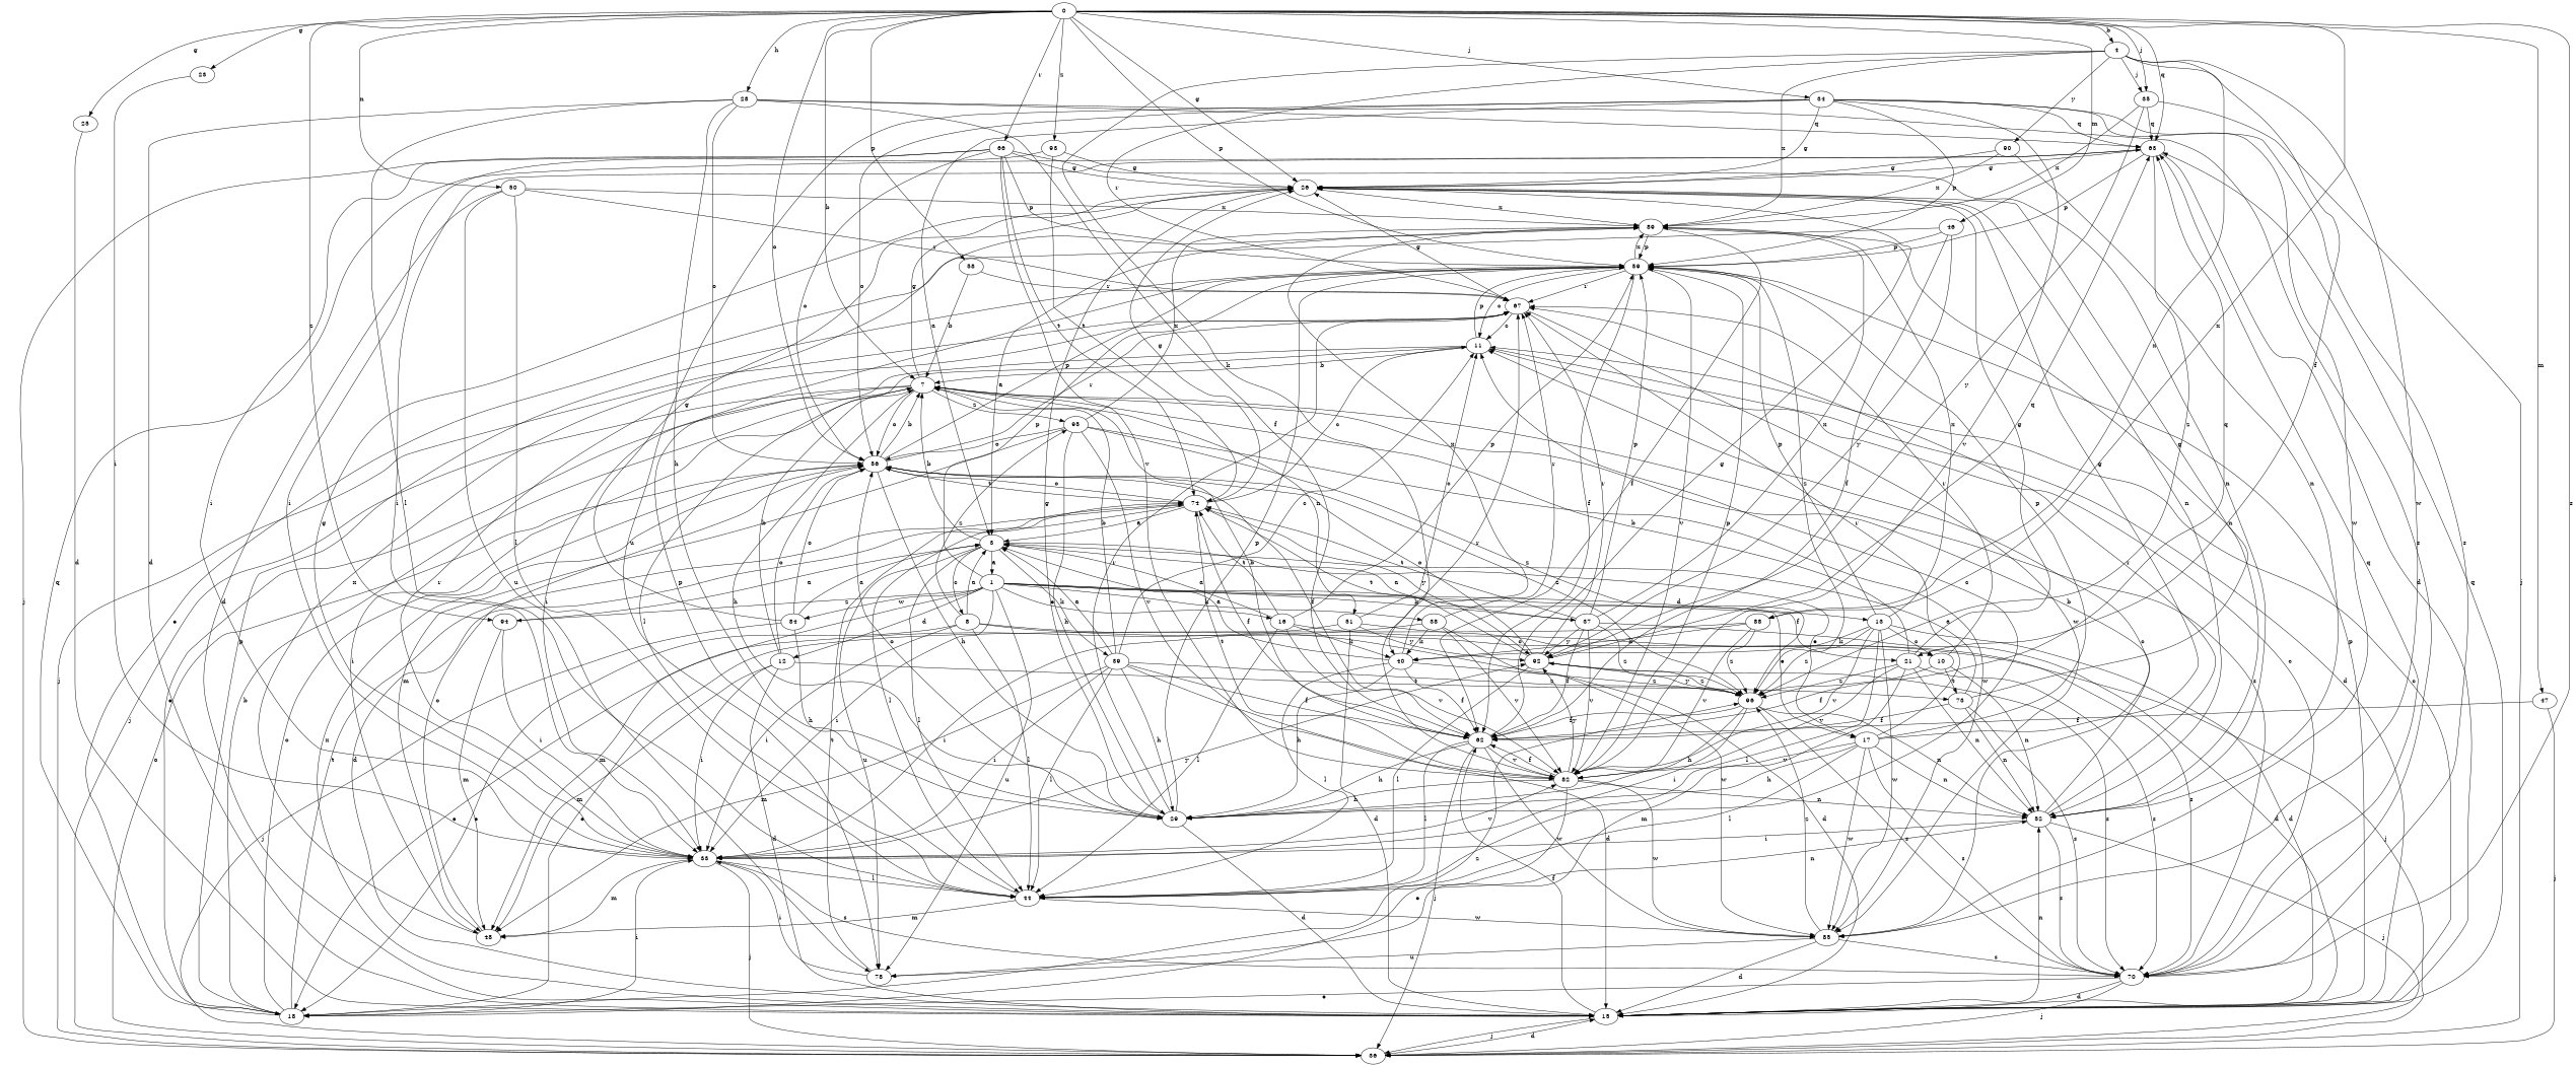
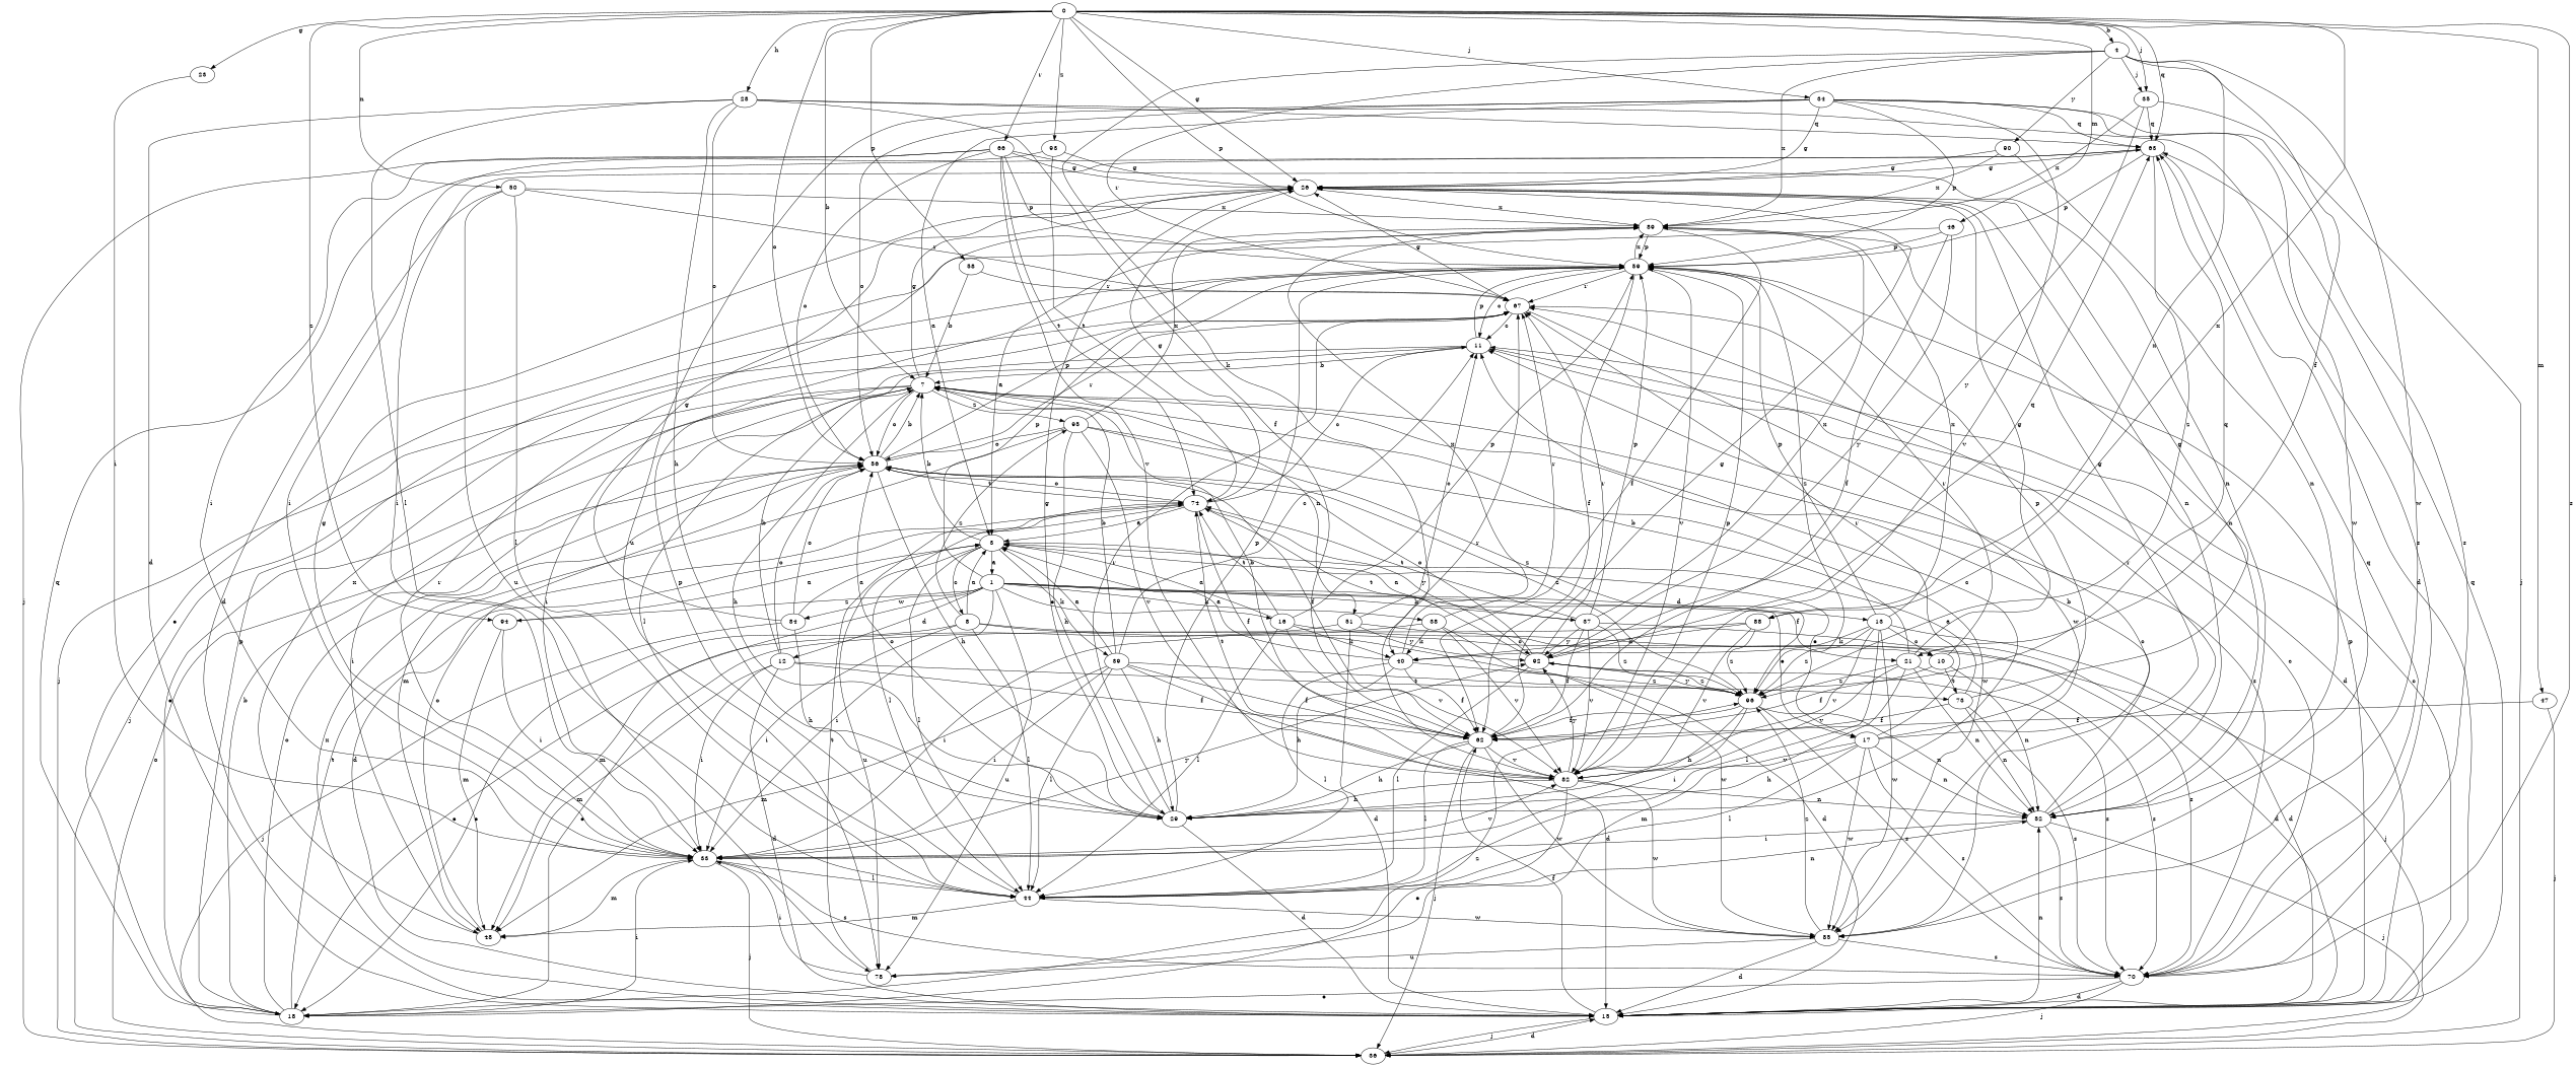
  strict digraph {
    0
    4
    7
    23
-   25
    26
    28
    34
    35
    46
    47
    50
    56
    58
    59
    63
    66
    70
    88
    93
    94
    21
    40
    67
    85
    89
    90
    48
    18
    29
    36
    51
    95
    33
    15
    52
    44
    n38 [label=62]
    78
    3
    82
    92
    96
    74
    11
    1
    12
    13
    16
    17
    37
    38
    84
    73
    10
    8
    39
    0 -> 4 [label=b]
    0 -> 7 [label=b]
    0 -> 23 [label=g]
-   0 -> 25 [label=g]
    0 -> 26 [label=g]
    0 -> 28 [label=h]
    0 -> 34 [label=j]
    0 -> 35 [label=j]
    0 -> 46 [label=m]
    0 -> 47 [label=m]
    0 -> 50 [label=n]
    0 -> 56 [label=o]
    0 -> 58 [label=p]
    0 -> 59 [label=p]
    0 -> 63 [label=q]
    0 -> 66 [label=r]
    0 -> 70 [label=s]
    0 -> 88 [label=x]
    0 -> 93 [label=z]
    0 -> 94 [label=z]
    4 -> 35 [label=j]
    4 -> 88 [label=x]
    4 -> 21 [label=f]
    4 -> 40 [label=k]
    4 -> 67 [label=r]
    4 -> 85 [label=w]
    4 -> 89 [label=x]
    4 -> 90 [label=y]
    7 -> 26 [label=g]
    7 -> 56 [label=o]
    7 -> 70 [label=s]
    7 -> 48 [label=i]
    7 -> 18 [label=e]
    7 -> 29 [label=h]
    7 -> 36 [label=j]
    7 -> 51 [label=n]
    7 -> 95 [label=z]
    23 -> 33 [label=i]
-   25 -> 15 [label=d]
    26 -> 89 [label=x]
    26 -> 52 [label=n]
    28 -> 56 [label=o]
    28 -> 63 [label=q]
    28 -> 70 [label=s]
    28 -> 29 [label=h]
    28 -> 15 [label=d]
    28 -> 44 [label=l]
    28 -> n38 [label=f]
    34 -> 26 [label=g]
    34 -> 56 [label=o]
    34 -> 59 [label=p]
    34 -> 63 [label=q]
    34 -> 70 [label=s]
    34 -> 85 [label=w]
    34 -> 78 [label=u]
    34 -> 3 [label=a]
    34 -> 82 [label=v]
    35 -> 63 [label=q]
    35 -> 89 [label=x]
    35 -> 36 [label=j]
    35 -> 92 [label=y]
    46 -> 59 [label=p]
    46 -> 18 [label=e]
    46 -> n38 [label=f]
    46 -> 92 [label=y]
    47 -> 36 [label=j]
    47 -> n38 [label=f]
    50 -> 67 [label=r]
    50 -> 89 [label=x]
    50 -> 15 [label=d]
    50 -> 44 [label=l]
    50 -> 78 [label=u]
    56 -> 7 [label=b]
    56 -> 59 [label=p]
    56 -> 67 [label=r]
    56 -> 29 [label=h]
    56 -> n38 [label=f]
    56 -> 96 [label=z]
    56 -> 74 [label=t]
    58 -> 7 [label=b]
    58 -> 67 [label=r]
    59 -> 67 [label=r]
    59 -> 89 [label=x]
    59 -> n38 [label=f]
    59 -> 82 [label=v]
    59 -> 96 [label=z]
    59 -> 11 [label=c]
    63 -> 26 [label=g]
    63 -> 59 [label=p]
    63 -> 33 [label=i]
    63 -> 15 [label=d]
    63 -> 96 [label=z]
    66 -> 26 [label=g]
    66 -> 56 [label=o]
    66 -> 59 [label=p]
    66 -> 36 [label=j]
    66 -> 33 [label=i]
    66 -> 52 [label=n]
    66 -> 82 [label=v]
    66 -> 74 [label=t]
    70 -> 63 [label=q]
    70 -> 18 [label=e]
    70 -> 36 [label=j]
    70 -> 15 [label=d]
    70 -> 11 [label=c]
    88 -> 40 [label=k]
    88 -> 18 [label=e]
    88 -> 82 [label=v]
    88 -> 96 [label=z]
    93 -> 26 [label=g]
    93 -> 33 [label=i]
    93 -> 74 [label=t]
    94 -> 48 [label=m]
    94 -> 33 [label=i]
    94 -> 3 [label=a]
    21 -> 7 [label=b]
    21 -> 26 [label=g]
    21 -> 70 [label=s]
    21 -> 52 [label=n]
    21 -> 78 [label=m]
    21 -> 82 [label=v]
    21 -> 96 [label=z]
    40 -> 89 [label=x]
    40 -> 29 [label=h]
    40 -> 44 [label=l]
    40 -> n38 [label=f]
    40 -> 3 [label=a]
    40 -> 96 [label=z]
    67 -> 26 [label=g]
    67 -> 85 [label=w]
    67 -> 36 [label=j]
    67 -> 11 [label=c]
    85 -> 70 [label=s]
    85 -> 15 [label=d]
    85 -> 78 [label=u]
    85 -> 96 [label=z]
    85 -> 11 [label=c]
    89 -> 59 [label=p]
    89 -> 52 [label=n]
    89 -> n38 [label=f]
    89 -> 3 [label=a]
    90 -> 26 [label=g]
    90 -> 89 [label=x]
    90 -> 52 [label=n]
    48 -> 56 [label=o]
    48 -> 89 [label=x]
    18 -> 7 [label=b]
    18 -> 56 [label=o]
    18 -> 59 [label=p]
    18 -> 63 [label=q]
    18 -> 33 [label=i]
    18 -> 96 [label=z]
    18 -> 74 [label=t]
    29 -> 26 [label=g]
    29 -> 56 [label=o]
    29 -> 59 [label=p]
    29 -> 67 [label=r]
    29 -> 15 [label=d]
    29 -> 11 [label=c]
    36 -> 56 [label=o]
    36 -> 15 [label=d]
    51 -> 70 [label=s]
    51 -> 18 [label=e]
    51 -> 15 [label=d]
    51 -> 92 [label=y]
    51 -> 11 [label=c]
    95 -> 56 [label=o]
    95 -> 85 [label=w]
    95 -> 89 [label=x]
    95 -> 48 [label=m]
    95 -> 29 [label=h]
    95 -> 82 [label=v]
    95 -> 96 [label=z]
    33 -> 26 [label=g]
    33 -> 70 [label=s]
    33 -> 67 [label=r]
    33 -> 48 [label=m]
    33 -> 36 [label=j]
    33 -> 44 [label=l]
    33 -> 82 [label=v]
    33 -> 92 [label=y]
    15 -> 56 [label=x]
    15 -> 59 [label=p]
    15 -> 63 [label=q]
    15 -> 36 [label=j]
    15 -> 52 [label=n]
    15 -> n38 [label=f]
    15 -> 11 [label=c]
    52 -> 7 [label=b]
    52 -> 70 [label=s]
    52 -> 67 [label=r]
    52 -> 36 [label=j]
    52 -> 33 [label=i]
    44 -> 59 [label=p]
    44 -> 85 [label=w]
    44 -> 48 [label=m]
    44 -> 52 [label=n]
    n38 -> 7 [label=b]
    n38 -> 26 [label=g]
    n38 -> 85 [label=w]
    n38 -> 29 [label=h]
    n38 -> 36 [label=j]
    n38 -> 44 [label=l]
    n38 -> 82 [label=v]
    78 -> 33 [label=i]
    78 -> 74 [label=t]
    3 -> 7 [label=b]
    3 -> 44 [label=l]
    3 -> 78 [label=u]
    3 -> 1 [label=a]
    3 -> 17 [label=e]
    3 -> 8 [label=c]
    3 -> 39 [label=k]
    82 -> 59 [label=p]
    82 -> 67 [label=r]
    82 -> 85 [label=w]
    82 -> 18 [label=e]
    82 -> 29 [label=h]
    82 -> 52 [label=n]
-   82 -> n38 [label=f]
+   12 -> n38 [label=f]
    82 -> 92 [label=y]
    82 -> 74 [label=t]
    92 -> 56 [label=o]
    92 -> 63 [label=q]
    92 -> 70 [label=s]
    92 -> 67 [label=r]
    92 -> 44 [label=l]
    92 -> 96 [label=z]
    92 -> 74 [label=t]
    96 -> 63 [label=q]
    96 -> 70 [label=s]
    96 -> 29 [label=h]
    96 -> 33 [label=i]
    96 -> 52 [label=n]
    96 -> n38 [label=f]
    96 -> 92 [label=y]
    74 -> 26 [label=g]
    74 -> 56 [label=o]
    74 -> 15 [label=d]
    74 -> 44 [label=l]
    74 -> n38 [label=f]
    74 -> 3 [label=a]
    74 -> 92 [label=y]
    74 -> 11 [label=c]
    11 -> 7 [label=b]
    11 -> 59 [label=p]
    11 -> 33 [label=i]
    11 -> 15 [label=d]
    11 -> 44 [label=l]
    1 -> 59 [label=p]
    1 -> 94 [label=z]
    1 -> 21 [label=f]
    1 -> 48 [label=m]
    1 -> 33 [label=i]
    1 -> 78 [label=u]
    1 -> 12 [label=d]
    1 -> 13 [label=d]
    1 -> 16 [label=e]
    1 -> 17 [label=e]
    1 -> 37 [label=k]
    1 -> 38 [label=k]
    1 -> 84 [label=w]
    12 -> 7 [label=b]
    12 -> 56 [label=o]
    12 -> 48 [label=m]
    12 -> 33 [label=i]
    12 -> 15 [label=d]
    12 -> 73 [label=t]
    13 -> 59 [label=p]
    13 -> 40 [label=k]
    13 -> 85 [label=w]
    13 -> 89 [label=x]
    13 -> 15 [label=d]
    13 -> 44 [label=l]
    13 -> 82 [label=v]
    13 -> 96 [label=z]
    13 -> 10 [label=c]
    16 -> 59 [label=p]
    16 -> 40 [label=k]
    16 -> 36 [label=j]
    16 -> 44 [label=l]
    16 -> 3 [label=a]
    16 -> 82 [label=v]
    16 -> 74 [label=t]
    17 -> 26 [label=g]
    17 -> 59 [label=p]
    17 -> 70 [label=s]
    17 -> 67 [label=r]
    17 -> 85 [label=w]
    17 -> 29 [label=h]
    17 -> 52 [label=n]
    17 -> 44 [label=l]
    17 -> 82 [label=v]
    37 -> 59 [label=p]
    37 -> 89 [label=x]
    37 -> 15 [label=d]
    37 -> n38 [label=f]
    37 -> 3 [label=a]
    37 -> 82 [label=v]
    37 -> 92 [label=y]
    37 -> 96 [label=z]
    37 -> 74 [label=t]
    38 -> 40 [label=k]
    38 -> 67 [label=r]
    38 -> 85 [label=w]
    38 -> 33 [label=i]
    38 -> 82 [label=v]
    84 -> 26 [label=g]
    84 -> 56 [label=o]
    84 -> 29 [label=h]
    84 -> 36 [label=j]
    84 -> 3 [label=a]
    73 -> 26 [label=g]
    73 -> 70 [label=s]
    73 -> 52 [label=n]
    73 -> n38 [label=f]
    73 -> 3 [label=a]
    10 -> 67 [label=r]
    10 -> 52 [label=n]
    10 -> n38 [label=f]
    10 -> 73 [label=t]
    8 -> 18 [label=e]
    8 -> 95 [label=z]
    8 -> 33 [label=i]
    8 -> 15 [label=d]
    8 -> 44 [label=l]
    8 -> 3 [label=a]
    8 -> 10 [label=c]
    39 -> 7 [label=b]
    39 -> 48 [label=m]
    39 -> 29 [label=h]
    39 -> 33 [label=i]
    39 -> 15 [label=d]
    39 -> 44 [label=l]
    39 -> n38 [label=f]
    39 -> 3 [label=a]
    39 -> 96 [label=z]
    39 -> 11 [label=c]
  }
